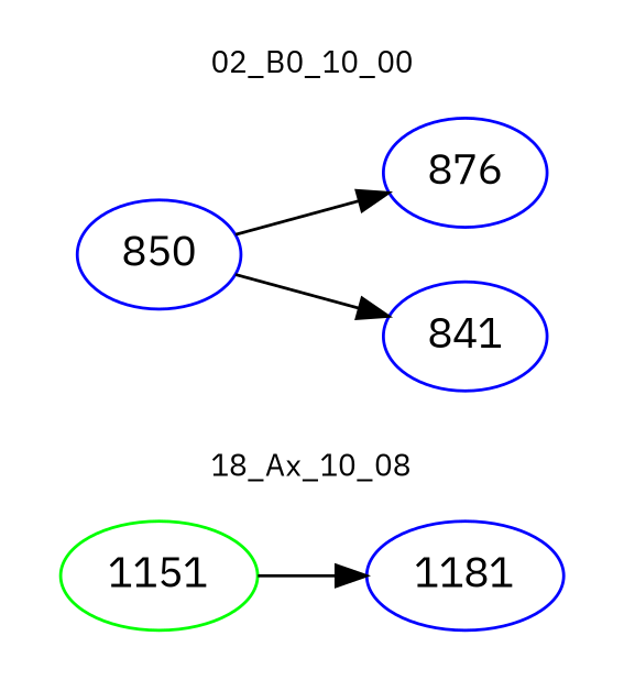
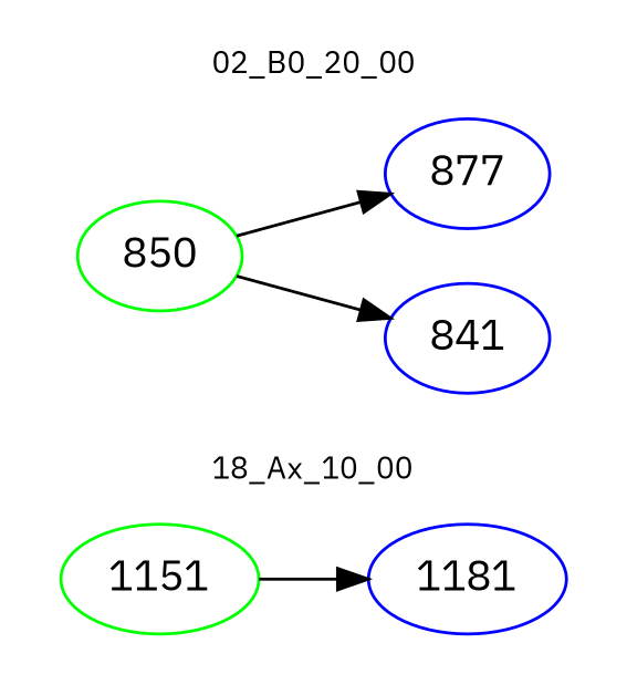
  digraph {
    fontname="IBM Plex Sans"
    rankdir=LR
    node [color=blue fontname="IBM Plex Sans"]
    edge [color=black fontname="IBM Plex Sans"]
    n1 [color=green label=1151]
    n2 [label=1181]
-   n3 [label=850]
+   n3 [color=green label=850]
    n4 [label=841]
-   n5 [label=876]
+   n5 [label=877]
    subgraph cluster_1 {
      color=white
      fontsize=10
-     label="18_Ax_10_08"
+     label="18_Ax_10_00"
      n1
      n2
    }
    subgraph cluster_2 {
      color=white
      fontsize=10
-     label="02_B0_10_00"
+     label="02_B0_20_00"
      n3
      n4
      n5
    }
    n1 -> n2
    n3 -> n4
    n3 -> n5
  }
